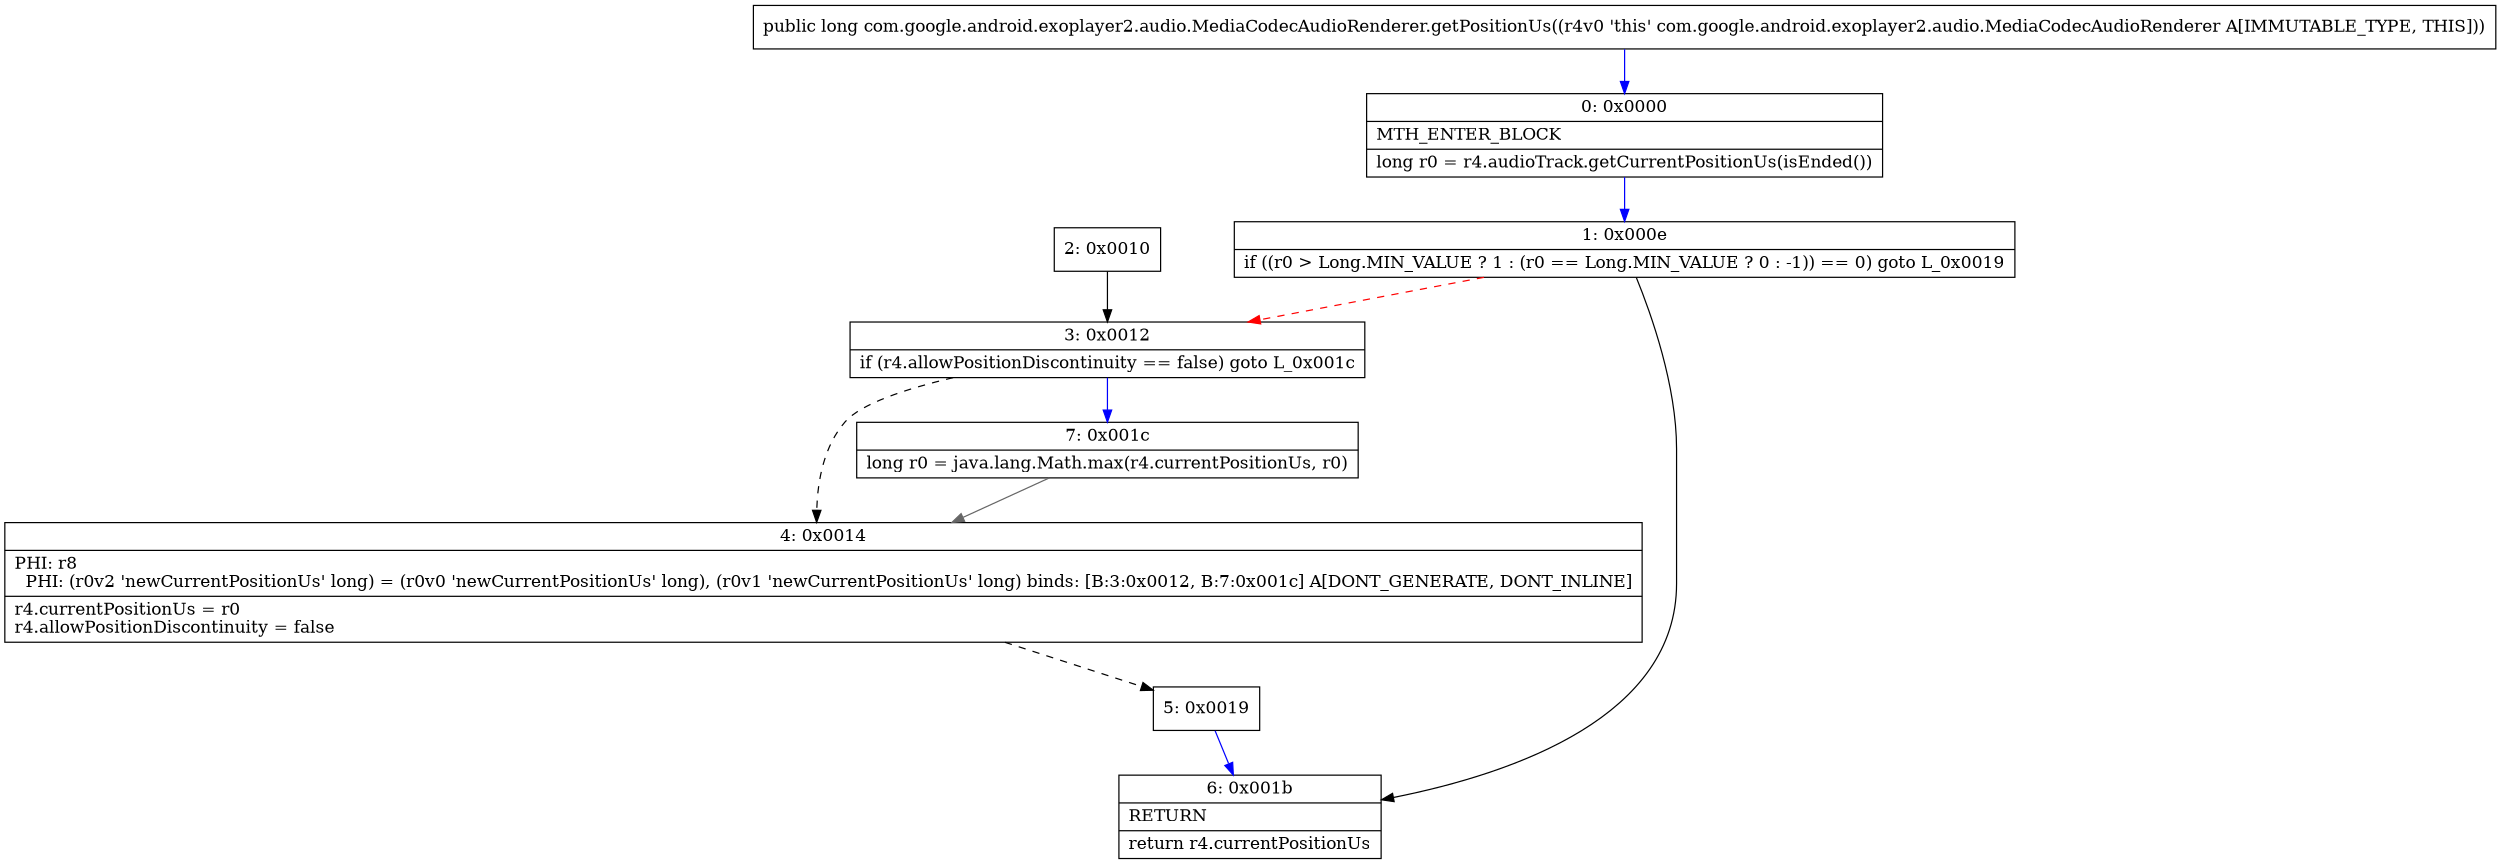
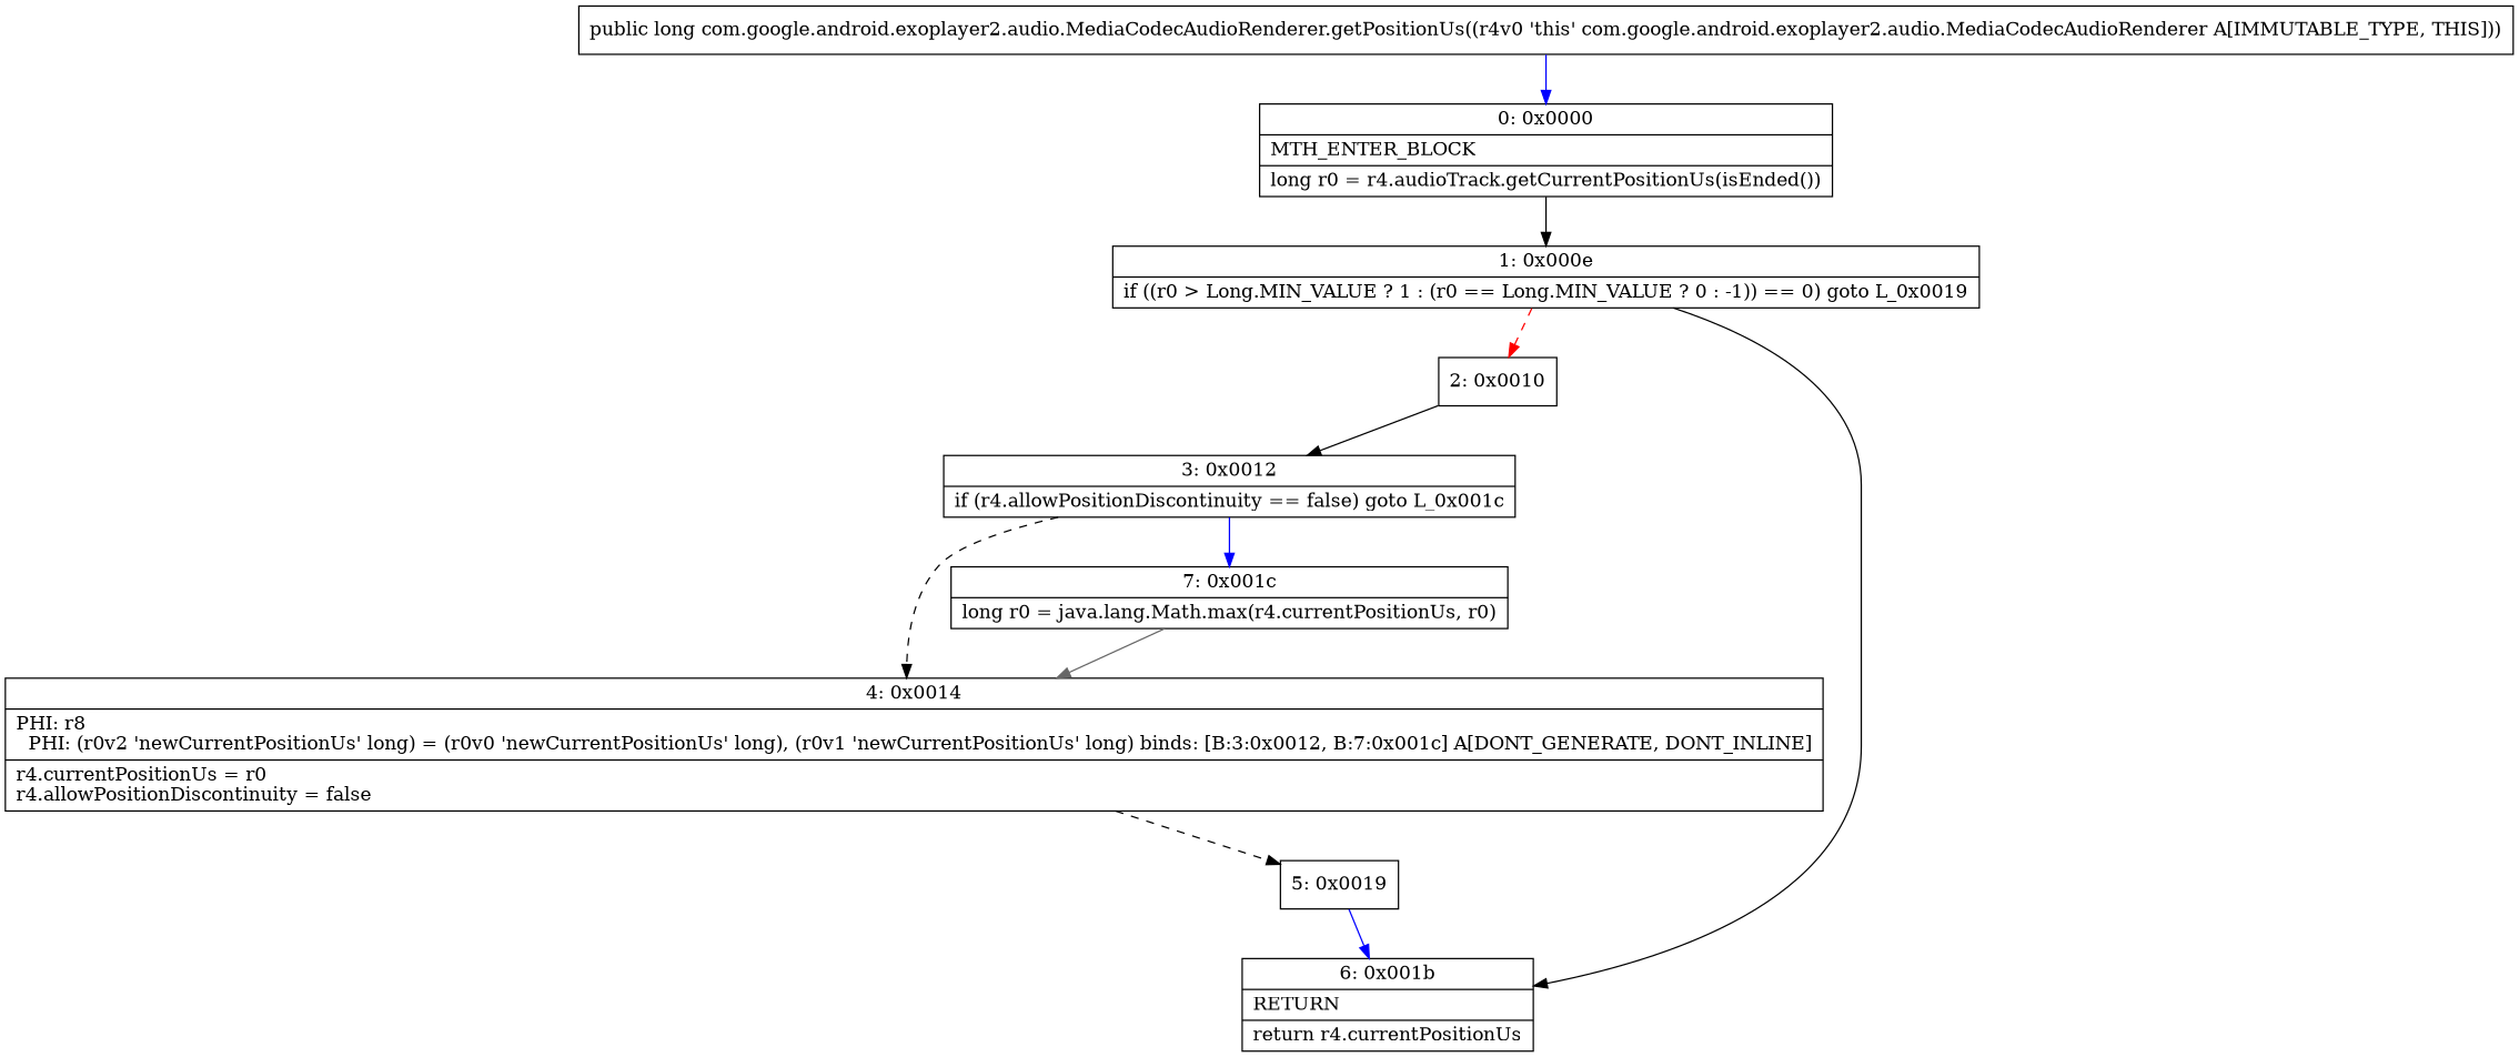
  digraph {
    node [shape=record]
    edge [color=black]
    n1 [label="{0\:\ 0x0000|MTH_ENTER_BLOCK\l|long r0 = r4.audioTrack.getCurrentPositionUs(isEnded())\l}"]
    n2 [label="{1\:\ 0x000e|if ((r0 \> Long.MIN_VALUE ? 1 : (r0 == Long.MIN_VALUE ? 0 : \-1)) == 0) goto L_0x0019\l}"]
    n3 [label="{2\:\ 0x0010}"]
    n4 [label="{6\:\ 0x001b|RETURN\l|return r4.currentPositionUs\l}"]
    n5 [label="{3\:\ 0x0012|if (r4.allowPositionDiscontinuity == false) goto L_0x001c\l}"]
    n6 [label="{5\:\ 0x0019}"]
    n7 [label="{4\:\ 0x0014|PHI: r8 \l  PHI: (r0v2 'newCurrentPositionUs' long) = (r0v0 'newCurrentPositionUs' long), (r0v1 'newCurrentPositionUs' long) binds: [B:3:0x0012, B:7:0x001c] A[DONT_GENERATE, DONT_INLINE]\l|r4.currentPositionUs = r0\lr4.allowPositionDiscontinuity = false\l}"]
    n8 [label="{7\:\ 0x001c|long r0 = java.lang.Math.max(r4.currentPositionUs, r0)\l}"]
    n9 [label="{public long com.google.android.exoplayer2.audio.MediaCodecAudioRenderer.getPositionUs((r4v0 'this' com.google.android.exoplayer2.audio.MediaCodecAudioRenderer A[IMMUTABLE_TYPE, THIS])) }"]
-   n1 -> n2 [color=blue]
-   n2 -> n5 [color=red style=dashed]
+   n1 -> n2
+   n2 -> n3 [color=red style=dashed]
    n2 -> n4
    n3 -> n5
    n5 -> n7 [style=dashed]
    n5 -> n8 [color=blue]
    n6 -> n4 [color=blue]
    n7 -> n6 [style=dashed]
    n8 -> n7 [color=gray40]
    n9 -> n1 [color=blue]
  }
